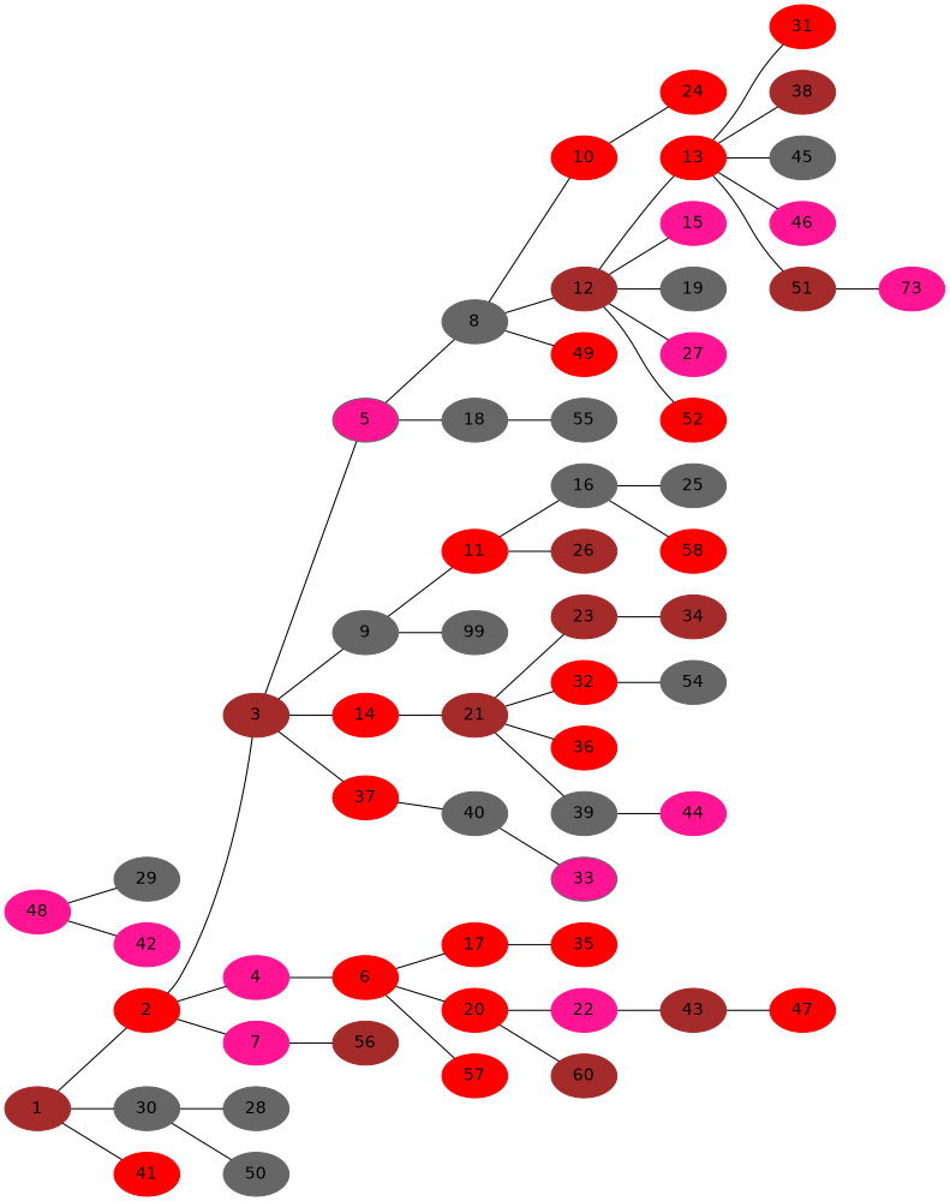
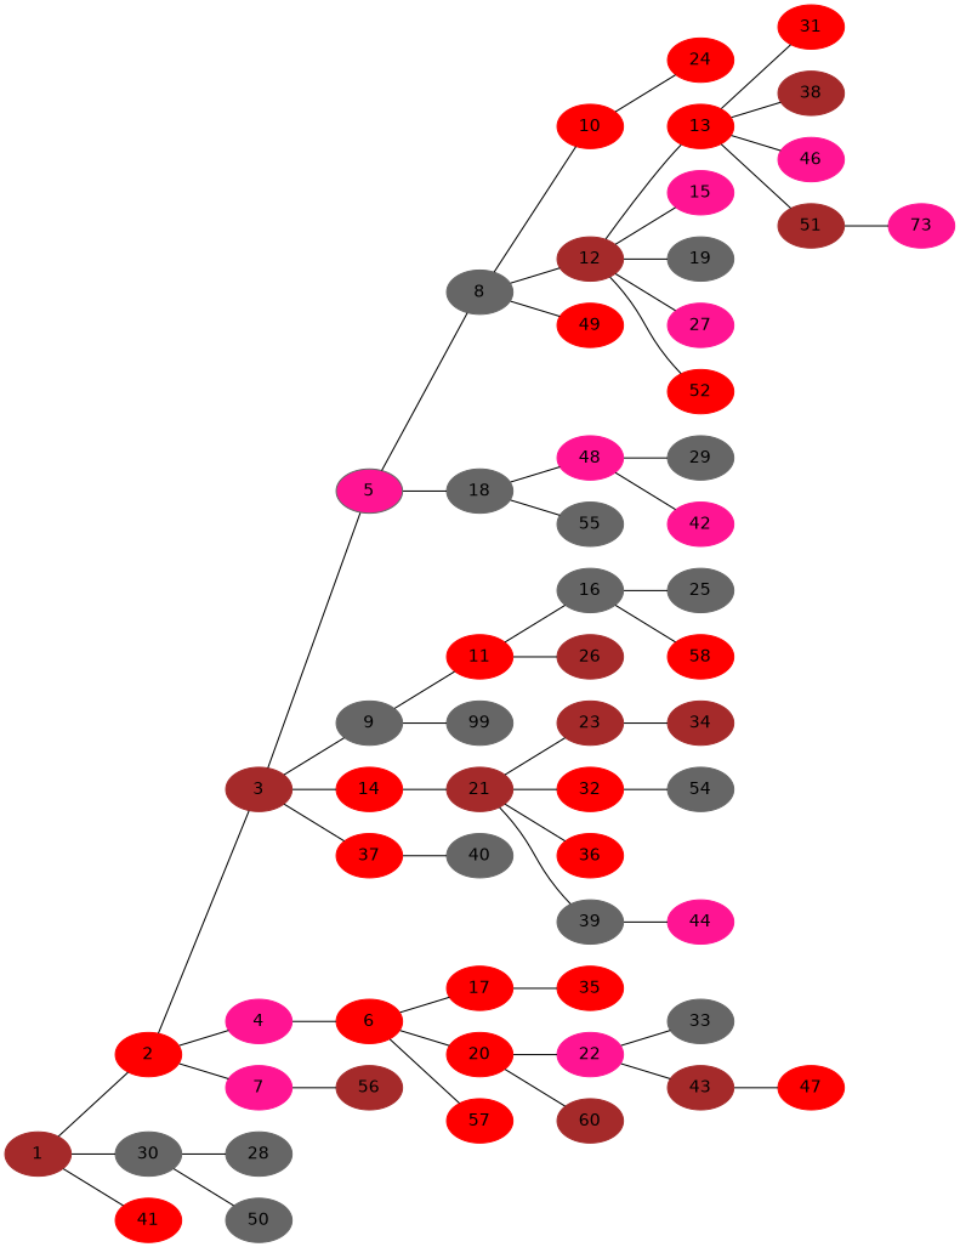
  graph {
    fontname="DejaVu Sans"
    rankdir=LR
    node [color=red fontname="DejaVu Sans" style=filled]
    edge [fontname="DejaVu Sans"]
    1 [color=brown]
    2
    30 [color=gray40]
    41
    3 [color=brown]
    4 [color=deeppink]
    7 [color=deeppink]
    28 [color=gray40]
    50 [color=gray40]
    5 [color=gray40 fillcolor=deeppink]
    9 [color=gray40]
    14
    37
    6
    56 [color=brown]
    8 [color=gray40]
    18 [color=gray40]
    11
    n19 [color=gray40 label=99]
    21 [color=brown]
    40 [color=gray40]
    17
    20
    57
    10
    12 [color=brown]
    49
    48 [color=deeppink]
    55 [color=gray40]
    35
    22 [color=deeppink]
    60 [color=brown]
    24
    13
    15 [color=deeppink]
    19 [color=gray40]
    27 [color=deeppink]
    52
    16 [color=gray40]
    26 [color=brown]
    25 [color=gray40]
    58
    31
    38 [color=brown]
-   45 [color=gray40]
    46 [color=deeppink]
    51 [color=brown]
    n48 [color=deeppink label=73]
    23 [color=brown]
    32
    36
    39 [color=gray40]
    29 [color=gray40]
    42 [color=deeppink]
-   33 [color=gray40 fillcolor=deeppink]
+   33 [color=gray40]
    43 [color=brown]
    34 [color=brown]
    54 [color=gray40]
    44 [color=deeppink]
    47
    1 -- 2
    1 -- 30
    1 -- 41
    2 -- 3
    2 -- 4
    2 -- 7
    30 -- 28
    30 -- 50
    3 -- 5
    3 -- 9
    3 -- 14
    3 -- 37
    4 -- 6
    7 -- 56
    5 -- 8
    5 -- 18
    9 -- 11
    9 -- n19
    14 -- 21
    37 -- 40
    6 -- 17
    6 -- 20
    6 -- 57
    8 -- 10
    8 -- 12
    8 -- 49
+   18 -- 48
    18 -- 55
    11 -- 16
    11 -- 26
    21 -- 23
    21 -- 32
    21 -- 36
    21 -- 39
    17 -- 35
    20 -- 22
    20 -- 60
    10 -- 24
    12 -- 13
    12 -- 15
    12 -- 19
    12 -- 27
    12 -- 52
    48 -- 29
    48 -- 42
-   40 -- 33
+   22 -- 33
    22 -- 43
    13 -- 31
    13 -- 38
-   13 -- 45
    13 -- 46
    13 -- 51
    16 -- 25
    16 -- 58
    51 -- n48
    23 -- 34
    32 -- 54
    39 -- 44
    43 -- 47
  }
